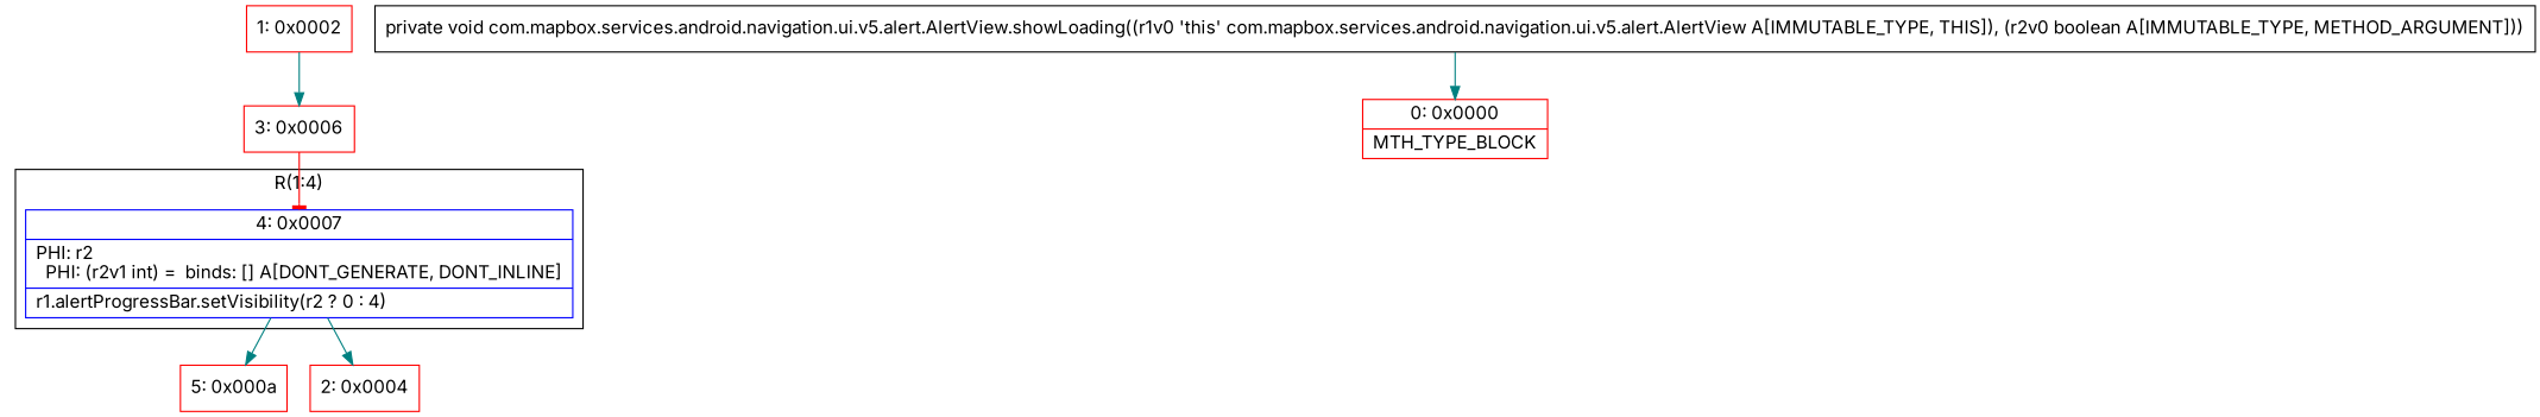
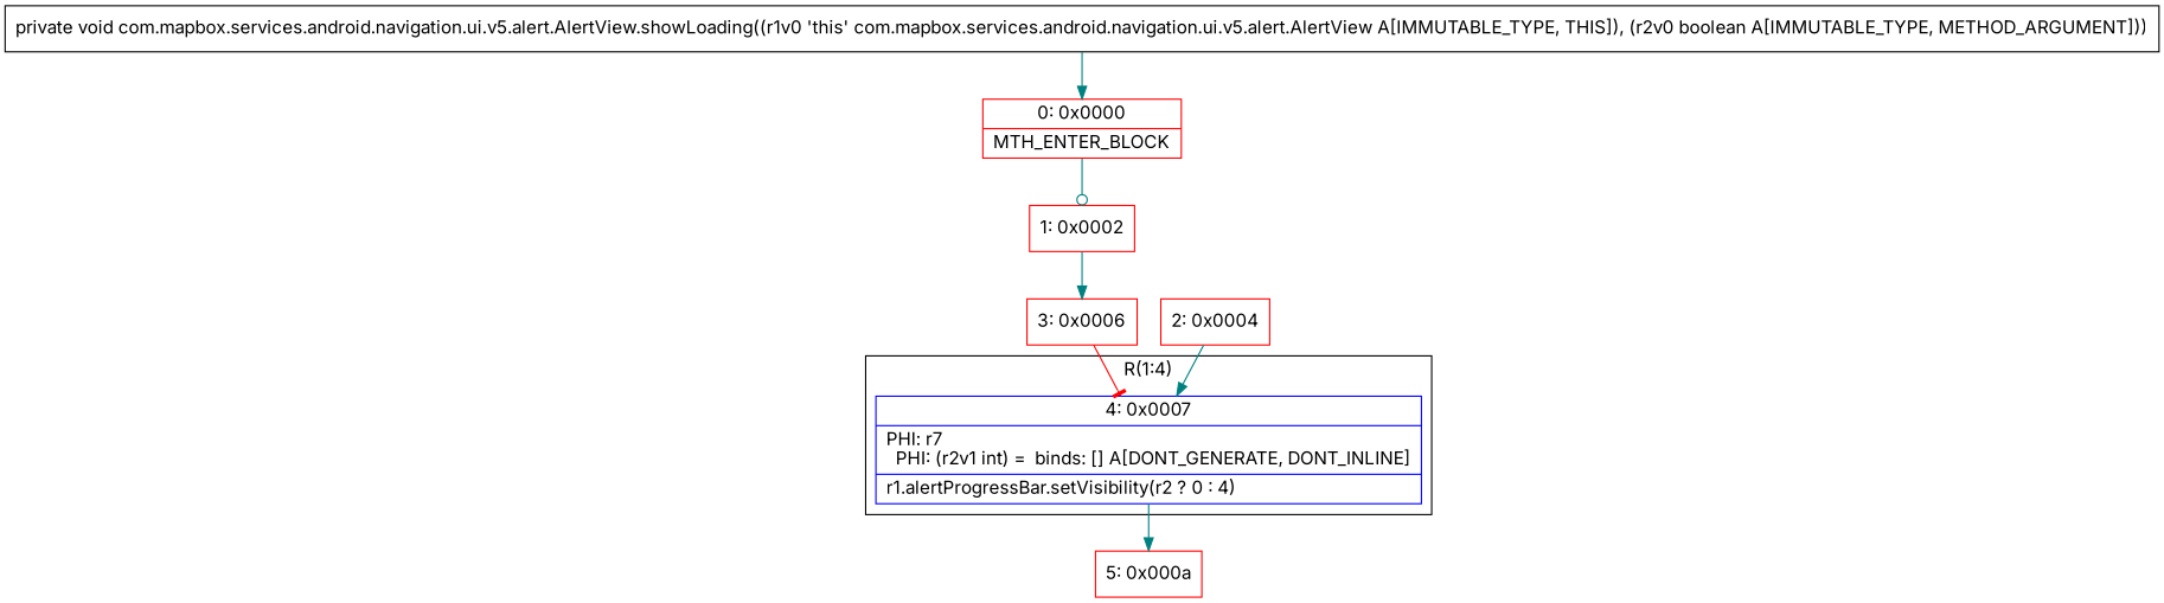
  digraph {
    fontname=Inter
    node [color=red fontname=Inter shape=record]
    edge [arrowhead=normal color=teal fontname=Inter]
-   n1 [color=blue label="{4\:\ 0x0007|PHI: r2 \l  PHI: (r2v1 int) =  binds: [] A[DONT_GENERATE, DONT_INLINE]\l|r1.alertProgressBar.setVisibility(r2 ? 0 : 4)\l}"]
+   n1 [color=blue label="{4\:\ 0x0007|PHI: r7 \l  PHI: (r2v1 int) =  binds: [] A[DONT_GENERATE, DONT_INLINE]\l|r1.alertProgressBar.setVisibility(r2 ? 0 : 4)\l}"]
    n2 [label="{5\:\ 0x000a}"]
-   n3 [label="{0\:\ 0x0000|MTH_TYPE_BLOCK\l}"]
+   n3 [label="{0\:\ 0x0000|MTH_ENTER_BLOCK\l}"]
    n4 [label="{1\:\ 0x0002}"]
    n5 [label="{3\:\ 0x0006}"]
    n6 [label="{2\:\ 0x0004}"]
    n7 [label="{private void com.mapbox.services.android.navigation.ui.v5.alert.AlertView.showLoading((r1v0 'this' com.mapbox.services.android.navigation.ui.v5.alert.AlertView A[IMMUTABLE_TYPE, THIS]), (r2v0 boolean A[IMMUTABLE_TYPE, METHOD_ARGUMENT])) }" color=""]
    subgraph cluster_1 {
      label="R(1:4)"
      n1
    }
    n1 -> n2
+   n3 -> n4 [arrowhead=odot]
    n4 -> n5
    n5 -> n1 [arrowhead=tee color=red]
-   n1 -> n6
+   n6 -> n1
    n7 -> n3
  }
